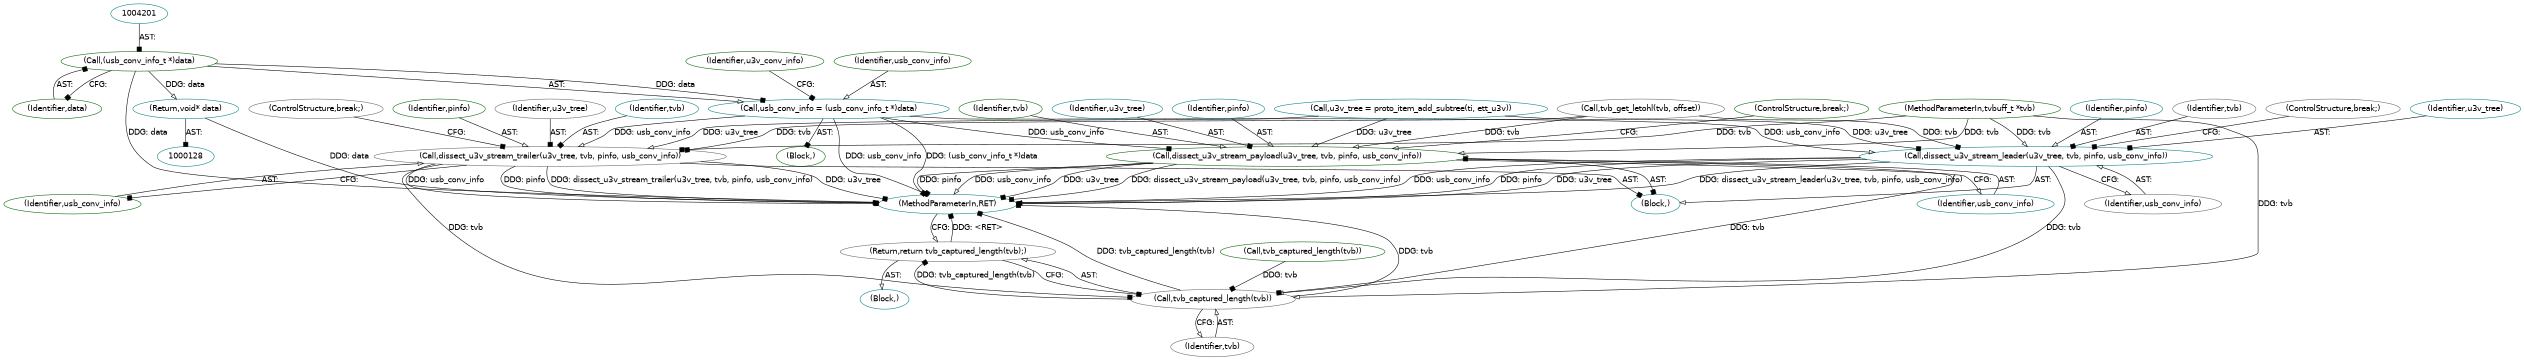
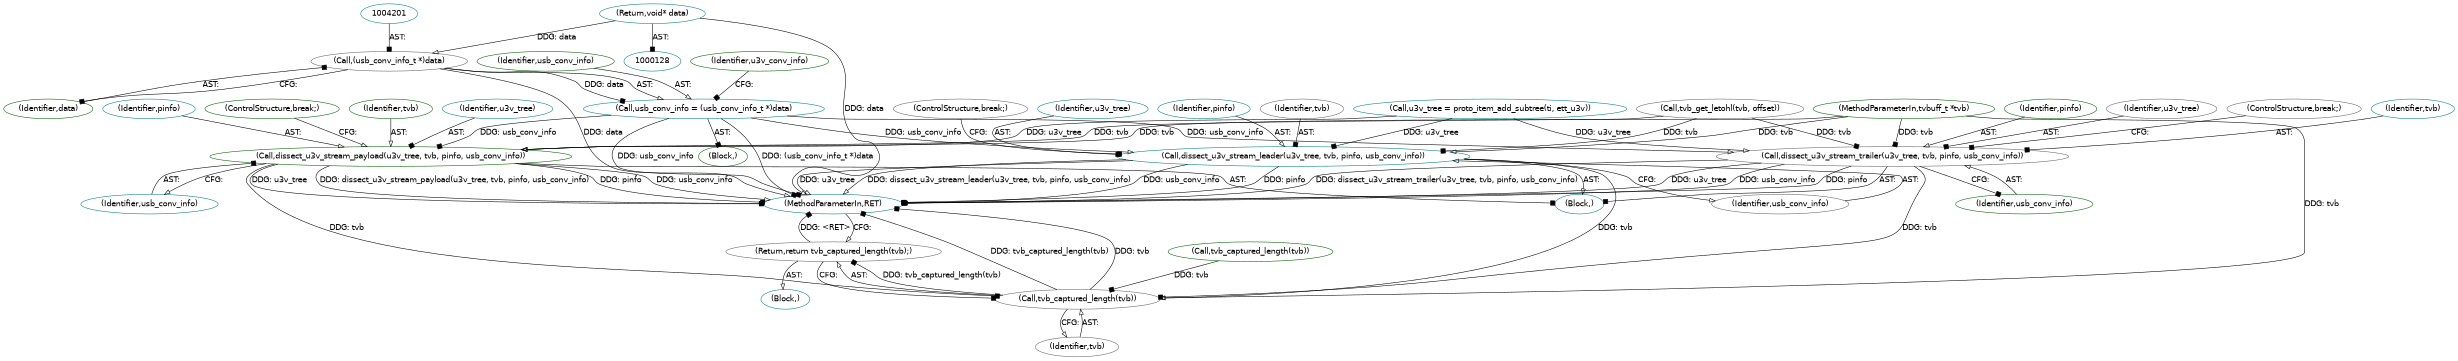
  digraph {
    fontname="DejaVu Sans"
    node [color=teal fontname="DejaVu Sans"]
    edge [arrowhead=box fontname="DejaVu Sans"]
    n1 [label="(Call,usb_conv_info = (usb_conv_info_t *)data)"]
    n2 [label="(Call,dissect_u3v_stream_leader(u3v_tree, tvb, pinfo, usb_conv_info))"]
    n3 [color=gray40 label="(Call,dissect_u3v_stream_trailer(u3v_tree, tvb, pinfo, usb_conv_info))"]
    n4 [color=darkgreen label="(Call,dissect_u3v_stream_payload(u3v_tree, tvb, pinfo, usb_conv_info))"]
    n5 [label="(MethodParameterIn,RET)"]
    n6 [color=darkgreen label="(Block,)"]
-   n7 [color=darkgreen label="(Call,(usb_conv_info_t *)data)"]
+   n7 [color=gray40 label="(Call,(usb_conv_info_t *)data)"]
    n8 [color=darkgreen label="(Identifier,data)"]
    n9 [color=gray40 label="(Call,tvb_captured_length(tvb))"]
    n10 [label="(Block,)"]
    n11 [color=gray40 label="(Identifier,usb_conv_info)"]
    n12 [color=darkgreen label="(Identifier,usb_conv_info)"]
    n13 [label="(Identifier,usb_conv_info)"]
    n14 [color=gray40 label="(Return,return tvb_captured_length(tvb);)"]
    n15 [label="(Return,void* data)"]
    1000128
    n17 [color=gray40 label="(Identifier,tvb)"]
    n18 [label="(Block,)"]
    n19 [label="(Identifier,pinfo)"]
    n20 [color=darkgreen label="(ControlStructure,break;)"]
    n21 [color=darkgreen label="(Call,tvb_captured_length(tvb))"]
    n22 [color=darkgreen label="(Identifier,u3v_conv_info)"]
    n23 [color=darkgreen label="(Identifier,usb_conv_info)"]
    n24 [color=gray40 label="(ControlStructure,break;)"]
    n25 [label="(Identifier,u3v_tree)"]
    n26 [color=darkgreen label="(MethodParameterIn,tvbuff_t *tvb)"]
    n27 [color=gray40 label="(ControlStructure,break;)"]
    n28 [color=gray40 label="(Call,tvb_get_letohl(tvb, offset))"]
    n29 [label="(Identifier,tvb)"]
    n30 [color=darkgreen label="(Identifier,pinfo)"]
    n31 [color=darkgreen label="(Identifier,tvb)"]
    n32 [label="(Identifier,u3v_tree)"]
    n33 [label="(Identifier,pinfo)"]
    n34 [label="(Call,u3v_tree = proto_item_add_subtree(ti, ett_u3v))"]
    n35 [color=gray40 label="(Identifier,u3v_tree)"]
    n36 [color=gray40 label="(Identifier,tvb)"]
    n37 [label=1004201]
    n1 -> n2 [arrowhead=onormal label="DDG: usb_conv_info"]
    n1 -> n3 [arrowhead=onormal label="DDG: usb_conv_info"]
    n1 -> n4 [label="DDG: usb_conv_info"]
    n1 -> n5 [label="DDG: (usb_conv_info_t *)data"]
    n1 -> n5 [label="DDG: usb_conv_info"]
    n1 -> n6 [label="AST: "]
    n2 -> n5 [arrowhead=onormal label="DDG: u3v_tree"]
    n2 -> n5 [arrowhead=onormal label="DDG: dissect_u3v_stream_leader(u3v_tree, tvb, pinfo, usb_conv_info)"]
    n2 -> n5 [arrowhead=onormal label="DDG: usb_conv_info"]
    n2 -> n5 [label="DDG: pinfo"]
    n2 -> n9 [arrowhead=onormal label="DDG: tvb"]
    n2 -> n10 [arrowhead=onormal label="AST: "]
    n2 -> n11 [arrowhead=onormal label="CFG: "]
    n3 -> n5 [arrowhead=onormal label="DDG: dissect_u3v_stream_trailer(u3v_tree, tvb, pinfo, usb_conv_info)"]
    n3 -> n5 [label="DDG: u3v_tree"]
    n3 -> n5 [label="DDG: usb_conv_info"]
    n3 -> n5 [label="DDG: pinfo"]
    n3 -> n9 [label="DDG: tvb"]
    n3 -> n10 [label="AST: "]
    n3 -> n12 [label="CFG: "]
    n4 -> n5 [arrowhead=onormal label="DDG: usb_conv_info"]
    n4 -> n5 [label="DDG: u3v_tree"]
    n4 -> n5 [label="DDG: dissect_u3v_stream_payload(u3v_tree, tvb, pinfo, usb_conv_info)"]
    n4 -> n5 [label="DDG: pinfo"]
    n4 -> n9 [label="DDG: tvb"]
    n4 -> n10 [label="AST: "]
    n4 -> n13 [arrowhead=onormal label="CFG: "]
    n5 -> n14 [arrowhead=onormal label="CFG: "]
    n7 -> n1 [arrowhead=onormal label="AST: "]
    n7 -> n1 [label="DDG: data"]
    n7 -> n5 [arrowhead=onormal label="DDG: data"]
    n7 -> n8 [label="CFG: "]
    n8 -> n7 [label="AST: "]
    n9 -> n5 [label="DDG: tvb_captured_length(tvb)"]
    n9 -> n5 [label="DDG: tvb"]
    n9 -> n14 [arrowhead=onormal label="AST: "]
    n9 -> n14 [label="DDG: tvb_captured_length(tvb)"]
    n9 -> n17 [arrowhead=onormal label="CFG: "]
    n11 -> n2 [arrowhead=onormal label="AST: "]
    n12 -> n3 [arrowhead=onormal label="AST: "]
    n13 -> n4 [label="AST: "]
    n14 -> n5 [label="DDG: <RET>"]
    n14 -> n9 [label="CFG: "]
    n14 -> n18 [arrowhead=onormal label="AST: "]
    n15 -> n5 [arrowhead=onormal label="DDG: data"]
-   n7 -> n15 [arrowhead=onormal label="DDG: data"]
+   n15 -> n7 [arrowhead=onormal label="DDG: data"]
    n15 -> 1000128 [label="AST: "]
    n17 -> n9 [arrowhead=onormal label="AST: "]
    n19 -> n4 [arrowhead=onormal label="AST: "]
    n20 -> n4 [arrowhead=onormal label="CFG: "]
    n21 -> n9 [label="DDG: tvb"]
    n22 -> n1 [label="CFG: "]
    n23 -> n1 [arrowhead=onormal label="AST: "]
    n24 -> n2 [label="CFG: "]
    n25 -> n2 [label="AST: "]
    n26 -> n2 [arrowhead=onormal label="DDG: tvb"]
    n26 -> n3 [label="DDG: tvb"]
    n26 -> n4 [arrowhead=onormal label="DDG: tvb"]
    n26 -> n9 [arrowhead=onormal label="DDG: tvb"]
    n27 -> n3 [label="CFG: "]
    n28 -> n2 [label="DDG: tvb"]
    n28 -> n3 [label="DDG: tvb"]
    n28 -> n4 [arrowhead=onormal label="DDG: tvb"]
    n29 -> n3 [label="AST: "]
    n30 -> n3 [arrowhead=onormal label="AST: "]
    n31 -> n4 [arrowhead=onormal label="AST: "]
    n32 -> n4 [label="AST: "]
    n33 -> n2 [arrowhead=onormal label="AST: "]
    n34 -> n2 [label="DDG: u3v_tree"]
    n34 -> n3 [arrowhead=onormal label="DDG: u3v_tree"]
    n34 -> n4 [arrowhead=onormal label="DDG: u3v_tree"]
    n35 -> n3 [label="AST: "]
    n36 -> n2 [label="AST: "]
    n37 -> n7 [label="AST: "]
  }
